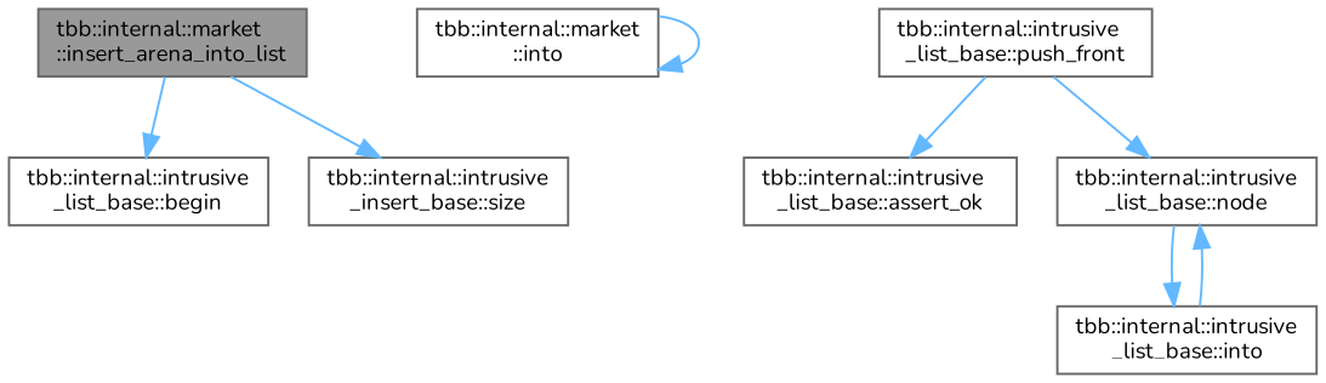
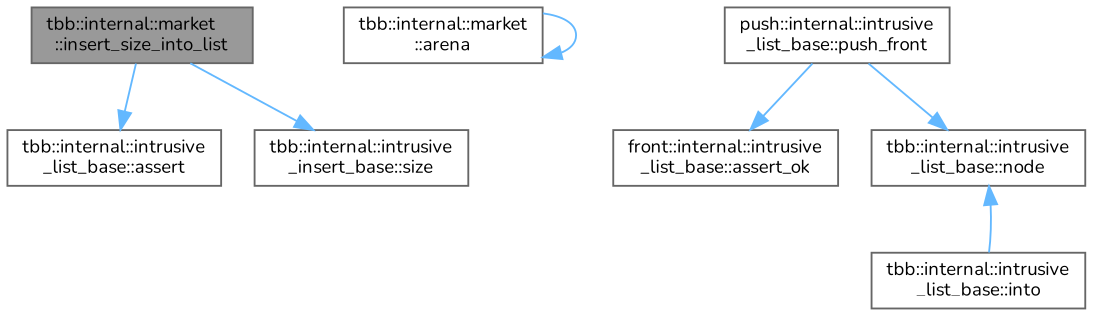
  digraph {
    fontname=Nunito
    rankdir=TB
    node [color=grey40 fillcolor=white fontname=Nunito fontsize=10 shape=box style=filled]
    edge [color=steelblue1 fontname=Nunito fontsize=10 labelfontname=Helvetica labelfontsize=10 style=solid]
-   n1 [color=gray40 fillcolor=grey60 fontcolor=black height=0.2 label="tbb::internal::market\l::insert_arena_into_list" width=0.4]
-   n2 [height=0.2 label="tbb::internal::intrusive\l_list_base::begin" width=0.4]
+   n1 [color=gray40 fillcolor=grey60 fontcolor=black height=0.2 label="tbb::internal::market\l::insert_size_into_list" width=0.4]
+   n2 [height=0.2 label="tbb::internal::intrusive\l_list_base::assert" width=0.4]
    n3 [height=0.2 label="tbb::internal::intrusive\l_insert_base::size" width=0.4]
-   n4 [height=0.2 label="tbb::internal::market\l::into" width=0.4]
-   n5 [height=0.2 label="tbb::internal::intrusive\l_list_base::push_front" width=0.4]
-   n6 [height=0.2 label="tbb::internal::intrusive\l_list_base::assert_ok" width=0.4]
+   n4 [height=0.2 label="tbb::internal::market\l::arena" width=0.4]
+   n5 [height=0.2 label="push::internal::intrusive\l_list_base::push_front" width=0.4]
+   n6 [height=0.2 label="front::internal::intrusive\l_list_base::assert_ok" width=0.4]
    n7 [height=0.2 label="tbb::internal::intrusive\l_list_base::node" width=0.4]
    n8 [height=0.2 label="tbb::internal::intrusive\l_list_base::into" width=0.4]
    n1 -> n2
    n1 -> n3
    n4 -> n4
    n5 -> n6
    n5 -> n7
-   n7 -> n8
    n8 -> n7
  }
